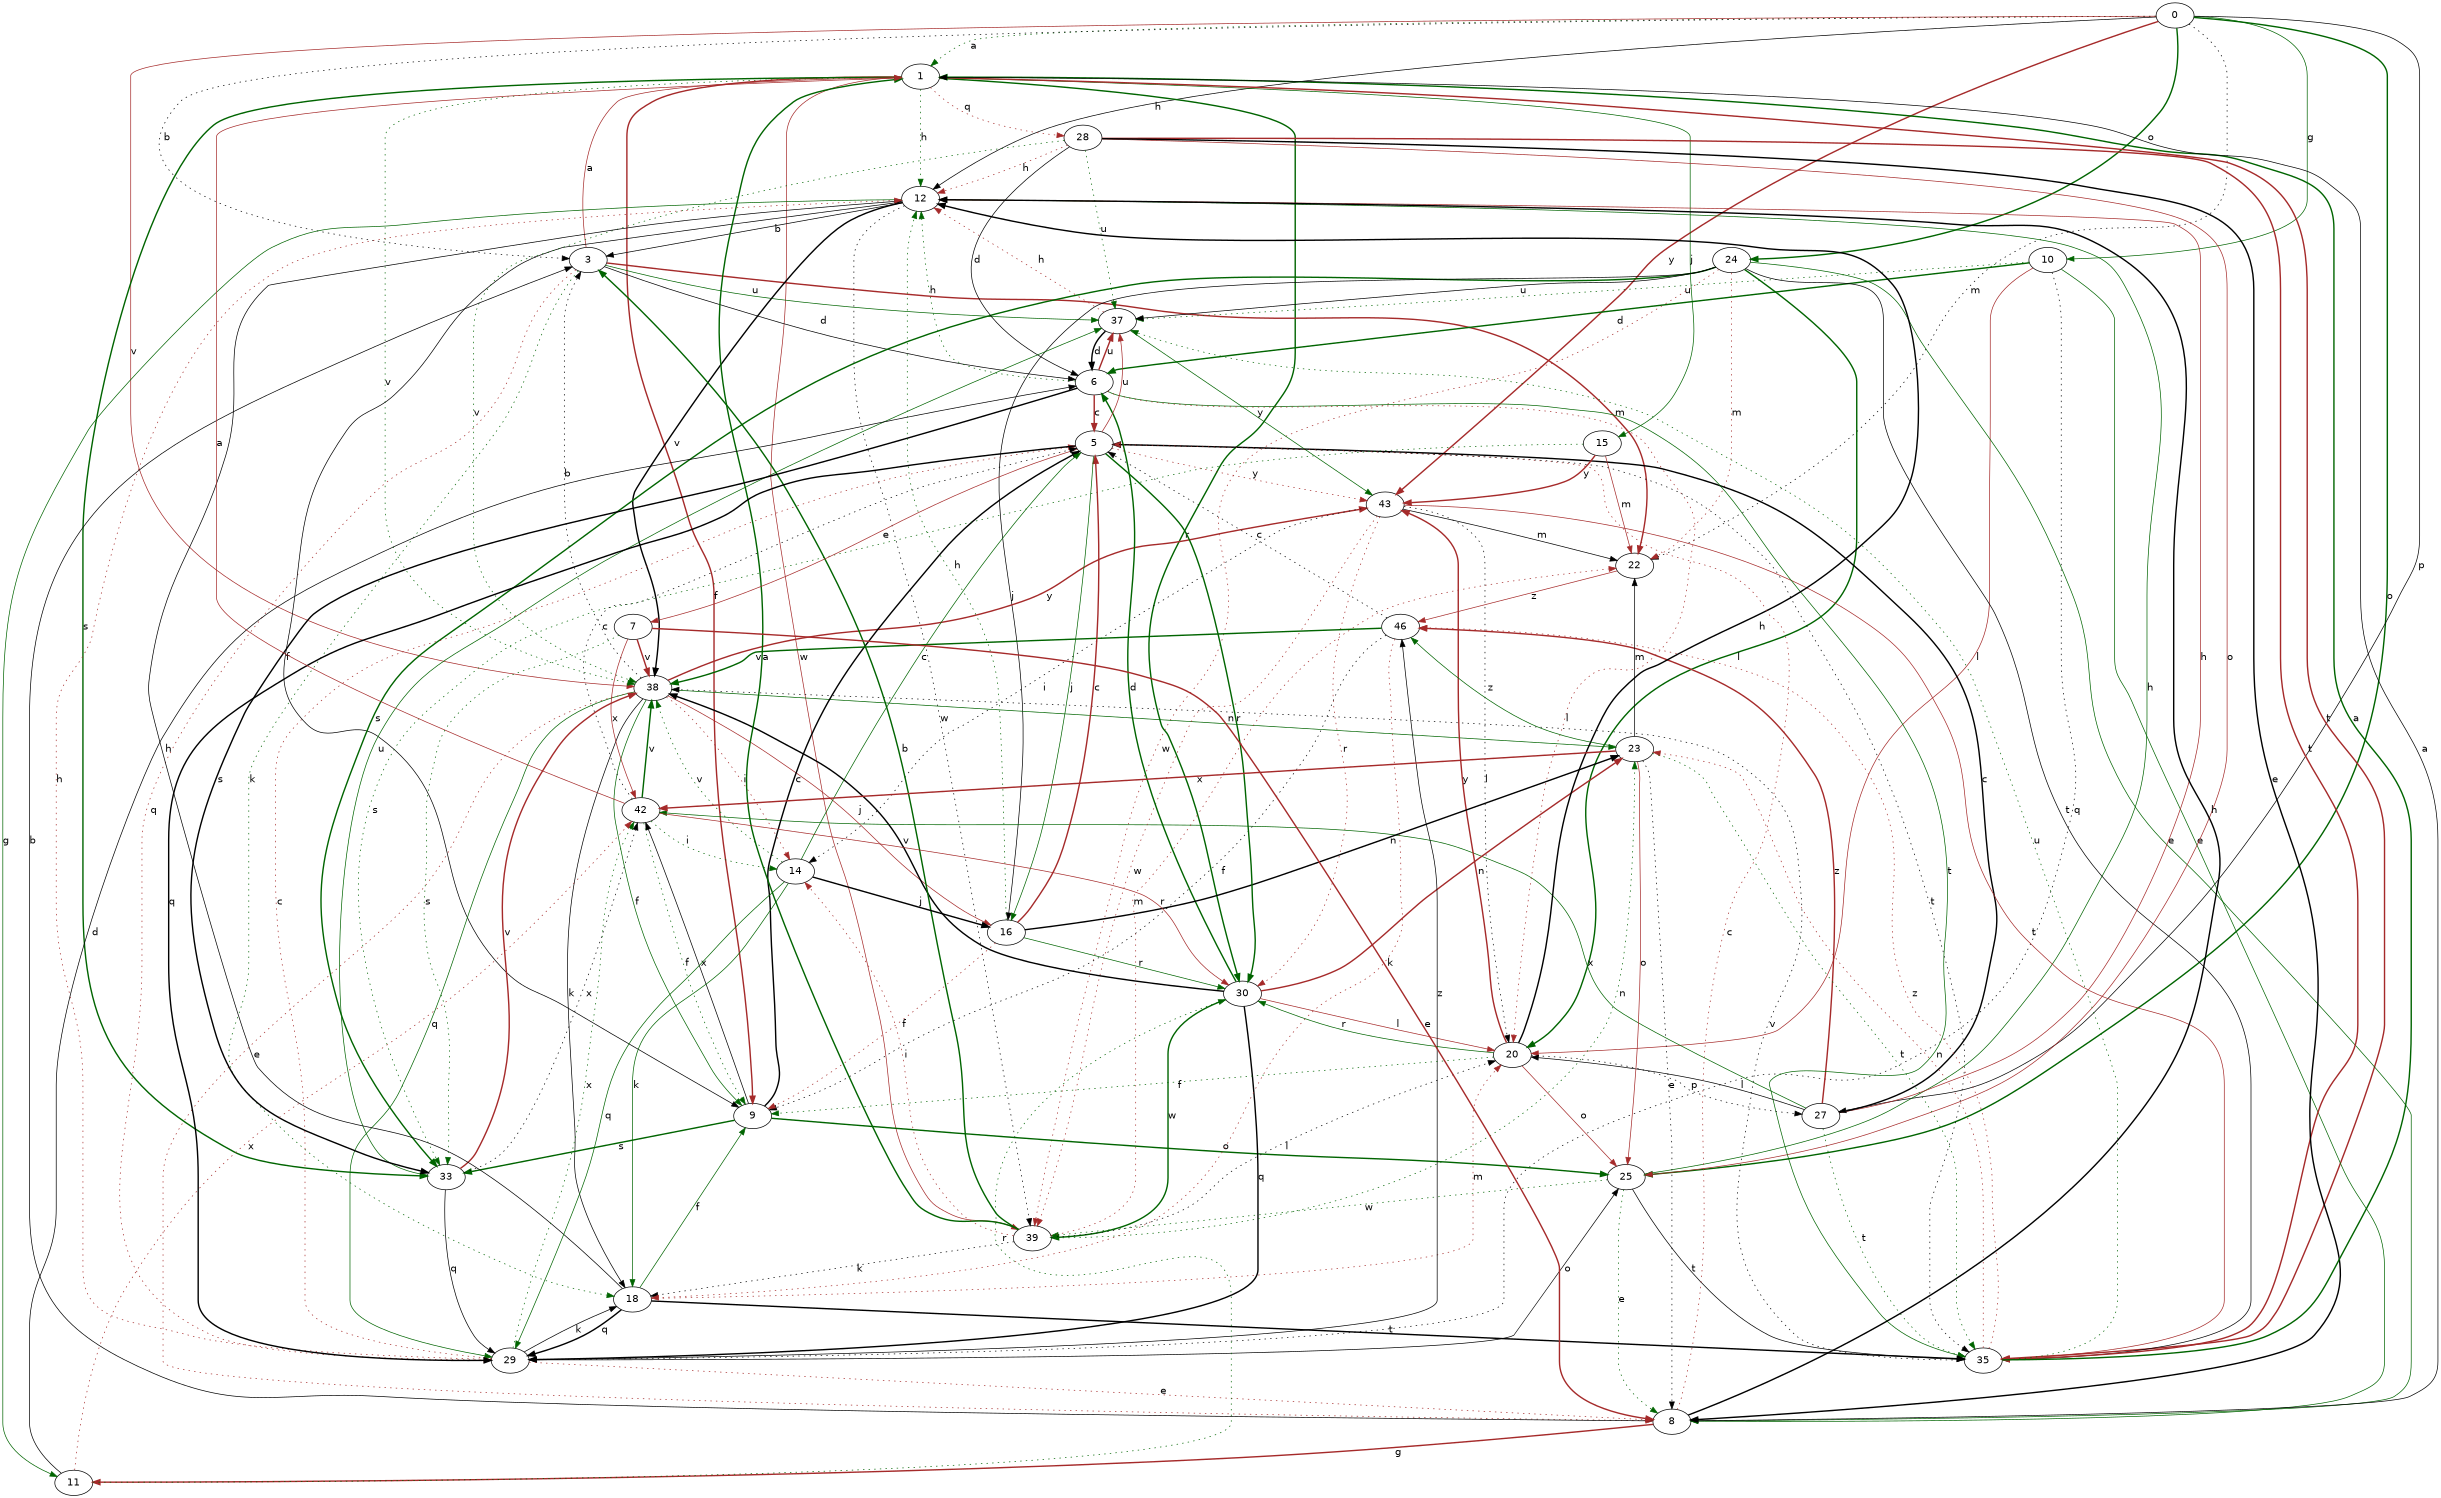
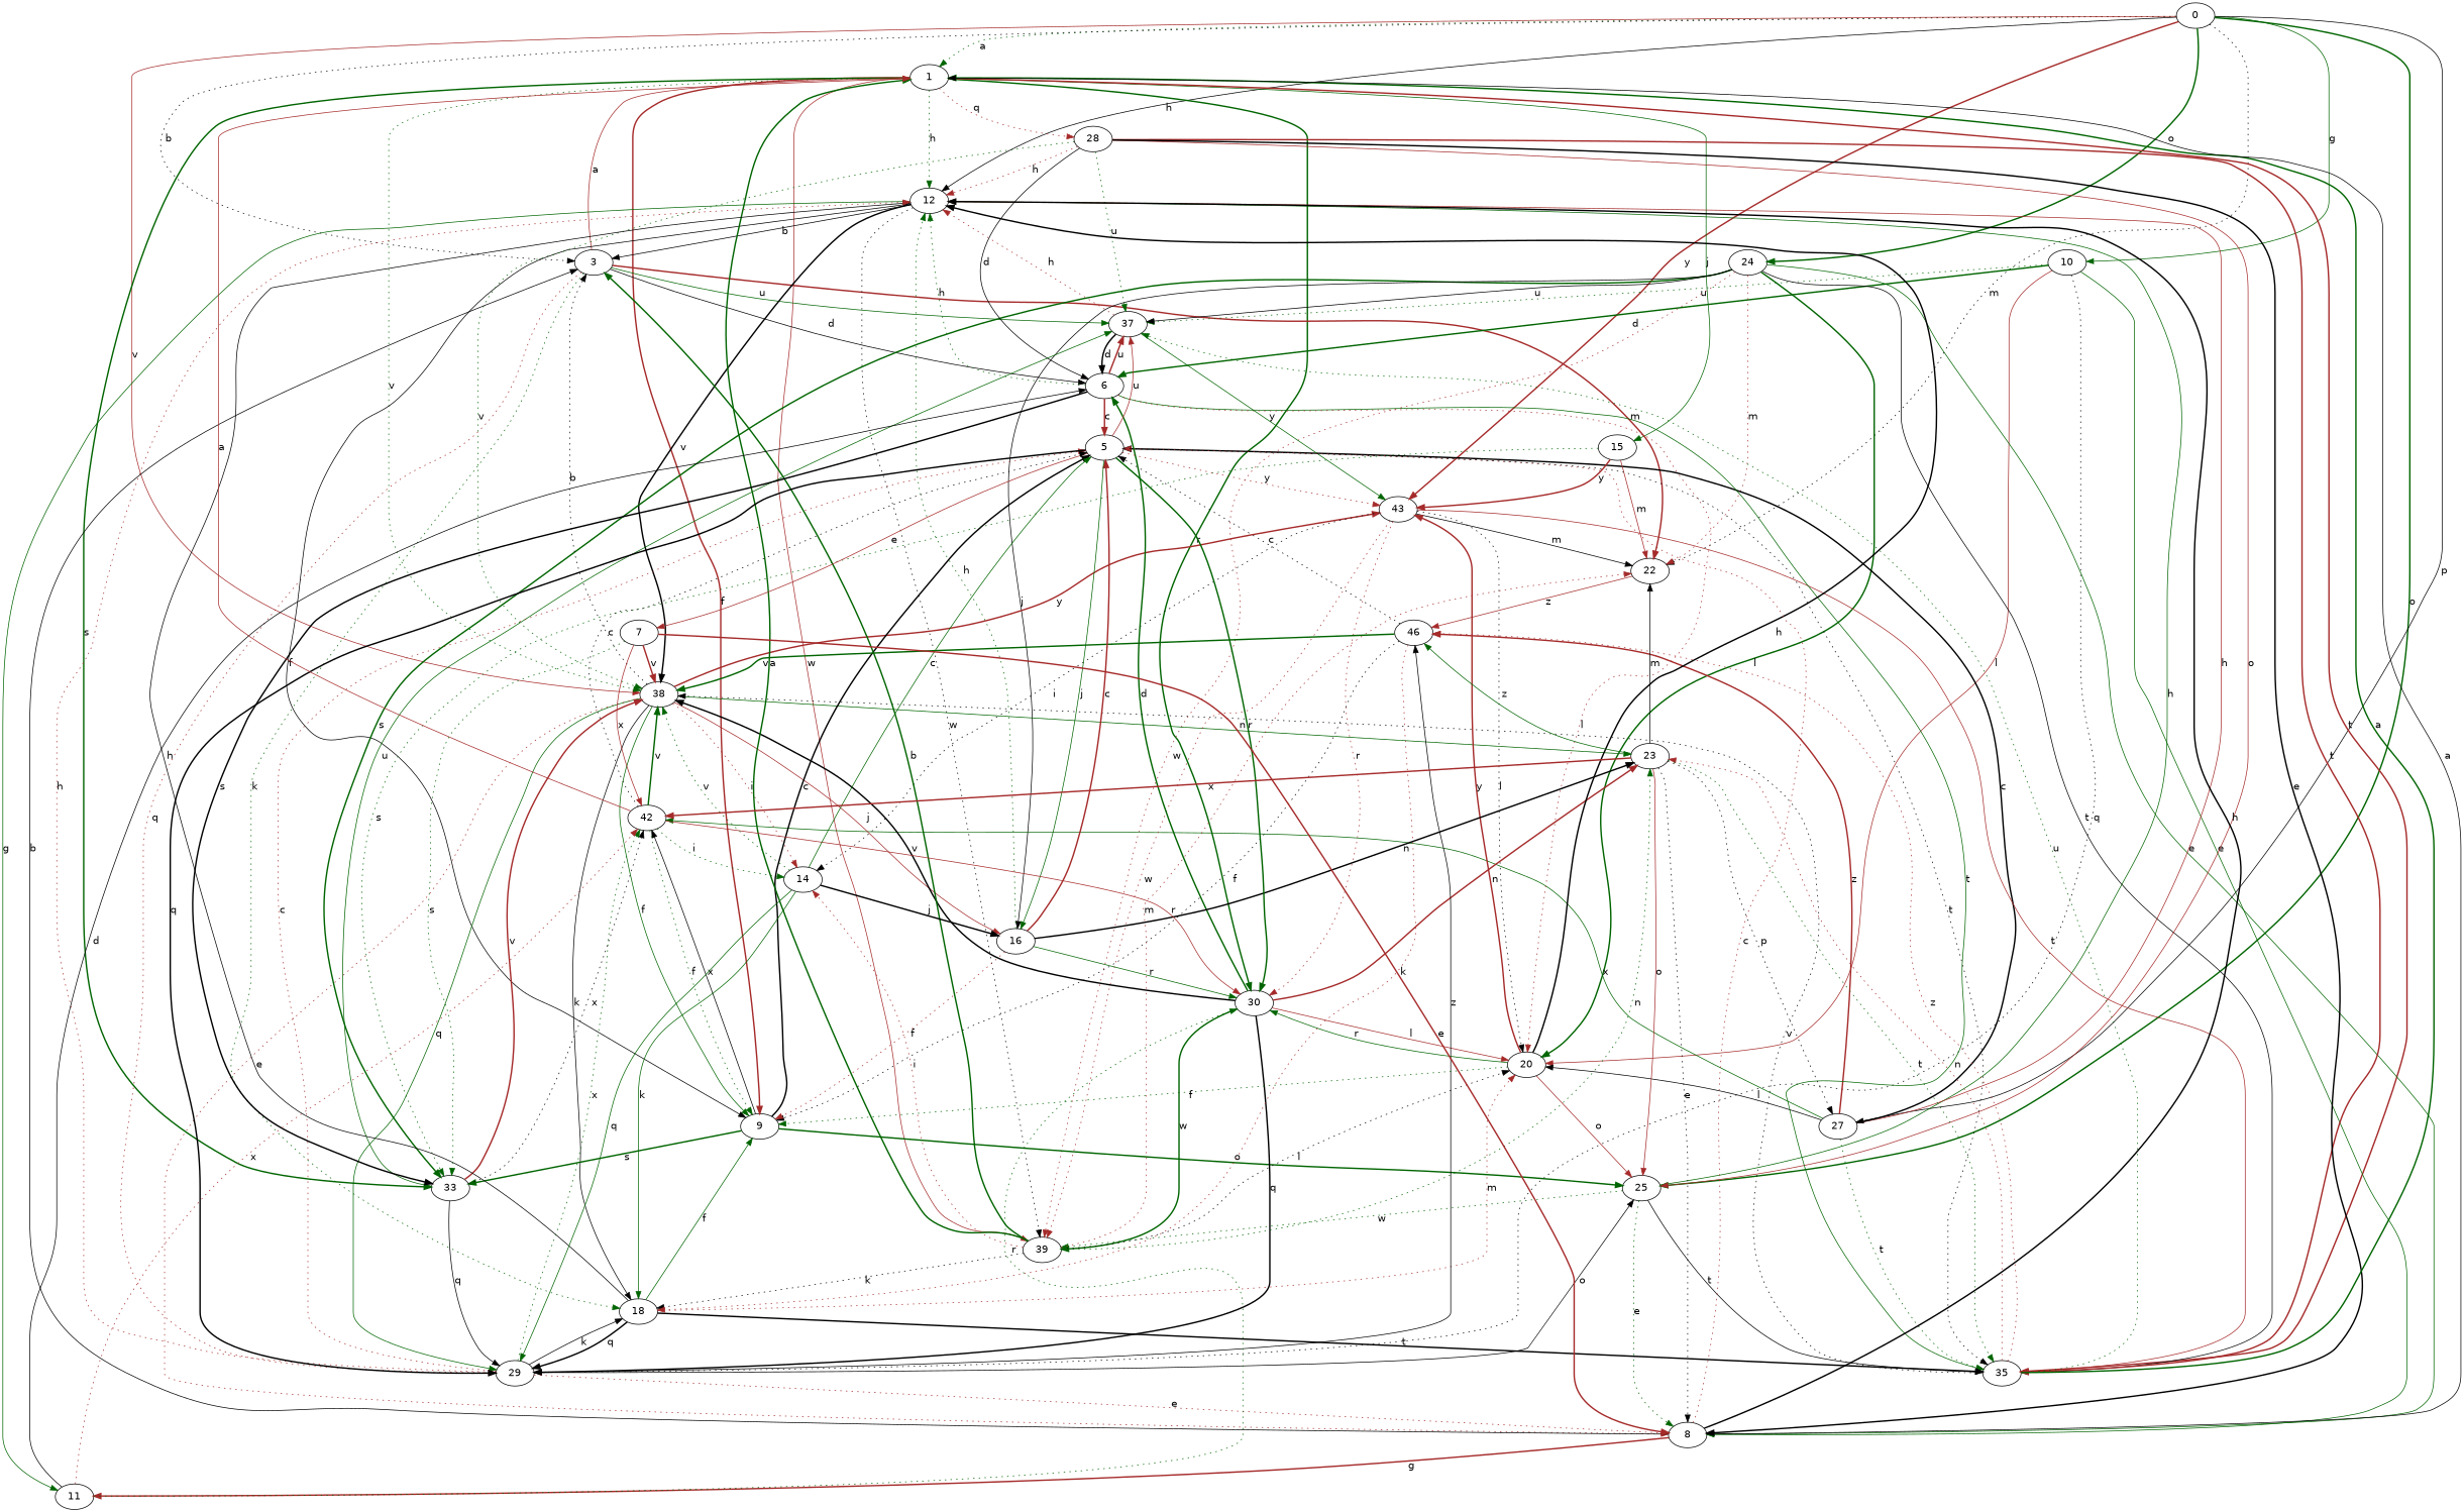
  strict digraph {
    fontname="DejaVu Sans"
    node [fontname="DejaVu Sans"]
    edge [color=darkgreen fontname="DejaVu Sans" style=dotted]
    0
    1
    3
    10
    12
    22
    24
    25
    27
    38
    43
    9
    15
    28
    30
    33
    35
    39
    6
    18
    29
    37
    20
    8
    11
    46
    16
    5
    42
    14
    23
    7
    0 -> 1 [label=a]
    0 -> 3 [color=black label=b]
    0 -> 10 [label=g style=solid]
    0 -> 12 [color=black label=h style=solid]
    0 -> 22 [color=black label=m]
    0 -> 24 [label=o style=bold]
    0 -> 25 [label=o style=bold]
    0 -> 27 [color=black label=p style=solid]
    0 -> 38 [color=brown label=v style=solid]
    0 -> 43 [color=brown label=y style=bold]
    1 -> 12 [label=h]
    1 -> 38 [label=v]
    1 -> 9 [color=brown label=f style=bold]
    1 -> 15 [label=j style=solid]
    1 -> 28 [color=brown label=q]
    1 -> 30 [label=r style=bold]
    1 -> 33 [label=s style=bold]
    1 -> 35 [color=brown label=t style=bold]
    1 -> 39 [color=brown label=w style=solid]
    3 -> 1 [color=brown label=a style=solid]
    3 -> 22 [color=brown label=m style=bold]
    3 -> 6 [color=black label=d style=solid]
    3 -> 18 [label=k]
    3 -> 29 [color=brown label=q]
    3 -> 37 [label=u style=solid]
    10 -> 6 [label=d style=bold]
    10 -> 29 [color=black label=q]
    10 -> 37 [label=u]
    10 -> 20 [color=brown label=l style=solid]
    10 -> 8 [label=e style=solid]
    12 -> 3 [color=black label=b style=solid]
    12 -> 38 [color=black label=v style=bold]
    12 -> 9 [color=black label=f style=solid]
    12 -> 39 [color=black label=w]
    12 -> 11 [label=g style=solid]
    22 -> 46 [color=brown label=z style=solid]
    24 -> 22 [color=brown label=m]
    24 -> 33 [label=s style=bold]
    24 -> 35 [color=black label=t style=solid]
    24 -> 39 [color=brown label=w]
    24 -> 37 [color=black label=u style=solid]
    24 -> 20 [label=l style=bold]
    24 -> 8 [label=e style=solid]
    24 -> 16 [color=black label=j style=solid]
    25 -> 12 [label=h style=solid]
    25 -> 35 [color=black label=t style=solid]
    25 -> 39 [label=w]
    25 -> 8 [label=e]
    27 -> 12 [color=brown label=h style=solid]
    27 -> 35 [label=t]
    27 -> 20 [color=black label=l style=solid]
    27 -> 46 [color=brown label=z style=bold]
    27 -> 5 [color=black label=c style=bold]
    27 -> 42 [label=x style=solid]
    38 -> 3 [color=black label=b]
    38 -> 43 [color=brown label=y style=bold]
    38 -> 9 [label=f style=solid]
    38 -> 18 [color=black label=k style=solid]
    38 -> 29 [label=q style=solid]
    38 -> 8 [color=brown label=e]
    38 -> 16 [color=brown label=j style=solid]
    38 -> 14 [color=brown label=i]
    38 -> 23 [label=n style=solid]
    43 -> 22 [color=black label=m style=solid]
    43 -> 30 [color=brown label=r]
    43 -> 35 [color=brown label=t style=solid]
    43 -> 39 [color=brown label=w]
    43 -> 20 [color=black label=l]
    43 -> 14 [color=black label=i]
    9 -> 25 [label=o style=bold]
    9 -> 33 [label=s style=bold]
    9 -> 5 [color=black label=c style=bold]
    9 -> 42 [color=black label=x style=solid]
    15 -> 22 [color=brown label=m style=solid]
    15 -> 43 [color=brown label=y style=bold]
    15 -> 33 [label=s]
    28 -> 12 [color=brown label=h]
    28 -> 25 [color=brown label=o style=solid]
    28 -> 38 [label=v]
    28 -> 35 [color=brown label=t style=bold]
    28 -> 6 [color=black label=d style=solid]
    28 -> 37 [label=u]
    28 -> 8 [color=black label=e style=bold]
    30 -> 38 [color=black label=v style=bold]
    30 -> 39 [label=w style=bold]
    30 -> 6 [label=d style=bold]
    30 -> 29 [color=black label=q style=bold]
    30 -> 20 [color=brown label=l style=solid]
    30 -> 23 [color=brown label=n style=bold]
    33 -> 38 [color=brown label=v style=bold]
    33 -> 29 [color=black label=q style=solid]
    33 -> 37 [label=u style=solid]
    33 -> 42 [color=black label=x]
    35 -> 1 [label=a style=bold]
    35 -> 38 [color=black label=v]
    35 -> 37 [label=u]
    35 -> 46 [color=brown label=z]
    35 -> 23 [color=brown label=n]
    39 -> 1 [label=a style=bold]
    39 -> 3 [label=b style=bold]
    39 -> 22 [color=brown label=m]
    39 -> 18 [color=black label=k]
    39 -> 20 [color=black label=l]
    39 -> 14 [color=brown label=i]
    39 -> 23 [label=n]
    6 -> 12 [label=h]
    6 -> 33 [color=black label=s style=bold]
    6 -> 35 [label=t style=solid]
    6 -> 37 [color=brown label=u style=bold]
    6 -> 20 [color=brown label=l]
    6 -> 5 [color=brown label=c style=bold]
    18 -> 12 [color=black label=h style=solid]
    18 -> 9 [label=f style=solid]
    18 -> 35 [color=black label=t style=bold]
    18 -> 29 [color=black label=q style=bold]
    18 -> 20 [color=brown label=m]
    29 -> 12 [color=brown label=h]
    29 -> 25 [color=black label=o style=solid]
    29 -> 18 [color=black label=k style=solid]
    29 -> 8 [color=brown label=e]
    29 -> 46 [color=black label=z style=solid]
    29 -> 5 [color=brown label=c]
    29 -> 42 [label=x]
    37 -> 12 [color=brown label=h]
    37 -> 43 [label=y style=solid]
    37 -> 6 [color=black label=d style=bold]
    20 -> 12 [color=black label=h style=bold]
    20 -> 25 [color=brown label=o style=solid]
-   20 -> 27 [color=black label=p]
+   23 -> 27 [color=black label=p]
    20 -> 43 [color=brown label=y style=bold]
    20 -> 9 [label=f]
    20 -> 30 [label=r style=solid]
    8 -> 1 [color=black label=a style=solid]
    8 -> 3 [color=black label=b style=solid]
    8 -> 12 [color=black label=h style=bold]
    8 -> 11 [color=brown label=g style=bold]
    8 -> 5 [color=brown label=c]
    11 -> 30 [label=r]
    11 -> 6 [color=black label=d style=solid]
    11 -> 42 [color=brown label=x]
    46 -> 38 [label=v style=bold]
    46 -> 9 [color=black label=f]
    46 -> 18 [color=brown label=k]
    46 -> 5 [color=black label=c]
    16 -> 12 [label=h]
    16 -> 9 [color=brown label=f]
    16 -> 30 [label=r style=solid]
    16 -> 5 [color=brown label=c style=bold]
    16 -> 23 [color=black label=n style=bold]
    5 -> 43 [color=brown label=y]
    5 -> 30 [label=r style=bold]
    5 -> 35 [color=black label=t]
    5 -> 29 [color=black label=q style=bold]
    5 -> 37 [color=brown label=u style=solid]
    5 -> 16 [label=j style=solid]
    5 -> 7 [color=brown label=e style=solid]
    42 -> 1 [color=brown label=a style=solid]
    42 -> 38 [label=v style=bold]
    42 -> 9 [label=f]
    42 -> 30 [color=brown label=r style=solid]
    42 -> 5 [color=black label=c]
    42 -> 14 [label=i]
    14 -> 38 [label=v]
    14 -> 18 [label=k style=solid]
    14 -> 29 [label=q style=solid]
    14 -> 16 [color=black label=j style=bold]
    14 -> 5 [label=c style=solid]
    23 -> 22 [color=black label=m style=solid]
    23 -> 25 [color=brown label=o style=solid]
    23 -> 35 [label=t]
    23 -> 8 [color=black label=e]
    23 -> 46 [label=z style=solid]
    23 -> 42 [color=brown label=x style=bold]
    7 -> 38 [color=brown label=v style=bold]
    7 -> 33 [label=s]
    7 -> 8 [color=brown label=e style=bold]
    7 -> 42 [color=brown label=x style=solid]
  }
